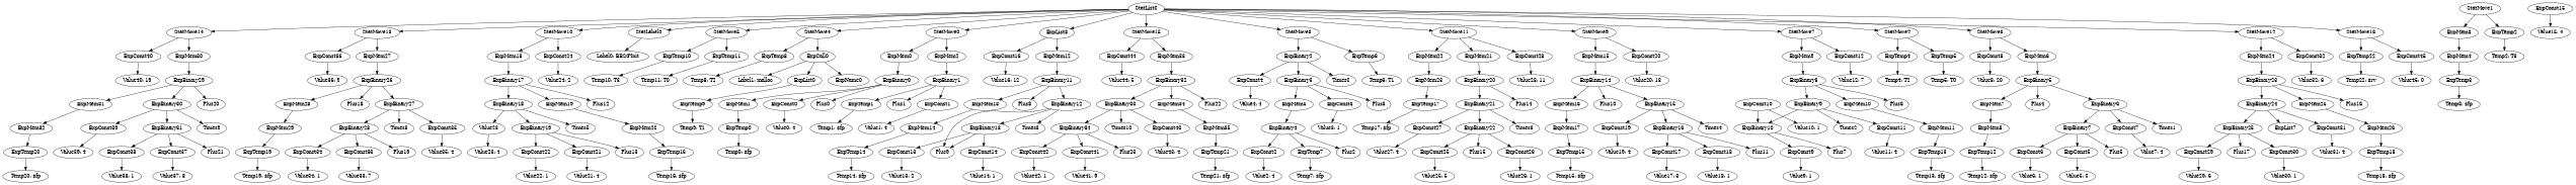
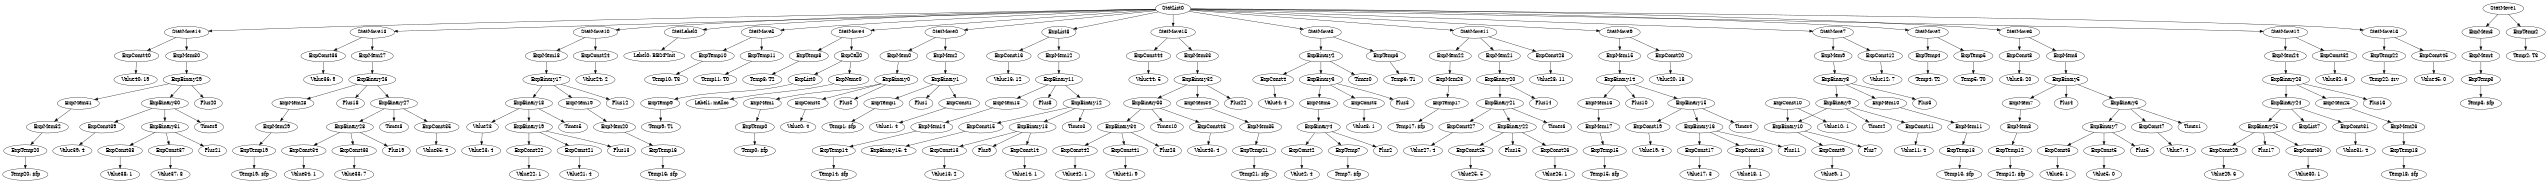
  digraph {
    ordering=out
    ExpTemp22
    "Temp22: $rv"
    ExpConst44
    "Value44: 5"
    ExpMem33
    ExpBinary32
    ExpBinary33
    ExpMem34
    Plus22
    ExpBinary34
    Times10
    ExpConst43
    ExpMem35
    ExpConst42
    ExpConst41
    Plus23
    "Value43: 4"
    "Value42: 1"
    "Value41: 9"
    ExpTemp21
    "Temp21: $fp"
    ExpConst40
    "Value40: 19"
    StatMove14
    ExpMem30
    ExpBinary29
    ExpMem31
    ExpBinary30
    Plus20
    ExpMem32
    ExpConst39
    ExpBinary31
    Times9
    "Value39: 4"
    ExpConst38
    "Value38: 1"
    ExpTemp20
    "Temp20: $fp"
    ExpConst36
    "Value36: 9"
    StatMove13
    ExpMem27
    ExpBinary26
    ExpMem28
    Plus18
    ExpBinary27
    ExpConst34
    "Value34: 1"
    ExpConst33
    "Value33: 7"
    ExpMem29
    ExpBinary28
    Times8
    ExpConst35
    ExpTemp19
    Plus19
    "Value35: 4"
    "Temp19: $fp"
    ExpMem24
    ExpBinary23
    ExpBinary24
    ExpMem25
    Plus16
    ExpBinary25
    n65 [label=ExpList7]
    ExpConst31
    ExpMem26
    ExpConst29
    Plus17
    ExpConst30
    "Value31: 4"
    "Value29: 6"
    "Value30: 1"
    ExpTemp18
    "Temp18: $fp"
    ExpConst27
    "Value27: 4"
    ExpBinary21
    ExpBinary22
    Times6
    ExpConst25
    Plus15
    ExpConst26
    "Value25: 5"
    "Value26: 1"
    ExpBinary20
    Plus14
    ExpMem22
    ExpMem23
    ExpTemp17
    "Temp17: $fp"
    StatMove10
    ExpMem18
    ExpConst24
    ExpBinary17
    "Value24: 2"
    ExpBinary18
    ExpMem19
    Plus12
    n100 [label=Value23]
    ExpBinary19
    Times5
    ExpMem20
    ExpConst6
    "Value6: 1"
    ExpMem1
    ExpTemp0
    "Temp0: $fp"
    ExpMem9
    ExpBinary8
    ExpBinary9
    ExpMem10
    Plus6
    ExpBinary10
    Times2
    ExpConst11
    ExpMem11
    ExpBinary5
    ExpMem7
    Plus4
    ExpBinary6
    ExpMem8
    ExpBinary7
    ExpConst7
    Times1
    ExpTemp12
    ExpConst5
    Plus5
    "Value7: 4"
    ExpList0
    ExpTemp9
    "Temp9: T1"
    ExpConst16
    "Value16: 12"
    ExpMem14
    ExpTemp14
    "Temp14: $fp"
    ExpConst4
    "Value4: 4"
    ExpName0
    "Label1: malloc"
    ExpConst8
    "Value8: 20"
    "Temp12: $fp"
    ExpBinary2
    ExpBinary3
    Times0
    ExpMem5
    ExpConst3
    Plus3
    ExpBinary4
    "Value3: 1"
    StatLabel0
    "Label0: BBS@Init"
    ExpConst2
    ExpTemp7
    Plus2
    "Value2: 4"
    "Temp7: $fp"
    ExpMem21
    "Value5: 0"
    ExpConst0
    "Value0: 4"
    ExpConst17
    "Value17: 3"
    ExpConst9
    "Value9: 1"
    StatMove5
    ExpTemp10
    ExpTemp11
    "Temp10: T3"
    "Temp11: T0"
    StatMove4
    ExpTemp8
    ExpCall0
    "Temp8: T2"
    ExpBinary1
    ExpTemp1
    Plus1
    ExpConst1
    "Temp1: $fp"
    "Value1: 4"
    ExpConst10
    "Value10: 1"
    ExpMem0
    ExpBinary0
    Plus0
    ExpMem3
    ExpMem4
    ExpTemp3
    "Temp3: $fp"
    StatMove0
    ExpMem2
    n194 [label=ExpList8]
    ExpMem12
    ExpBinary11
    ExpMem13
    Plus8
    ExpBinary12
    StatMove15
    ExpConst15
-   "Value15: 4"
+   "Value15: 4" [label="ExpBinary15: 4"]
    "Value23: 4"
    ExpConst32
    "Value32: 6"
    ExpMem15
    ExpBinary14
    ExpMem16
    Plus10
    ExpBinary15
    ExpMem17
    ExpConst19
    ExpBinary16
    Times4
    ExpConst37
    Plus21
    "Value37: 8"
    Plus7
    "Value11: 4"
    ExpConst12
    "Value12: 7"
    StatMove1
    ExpTemp2
    "Temp2: T3"
    ExpTemp16
    "Temp16: $fp"
    ExpBinary13
    Times3
    ExpConst13
    Plus9
    ExpConst14
    ExpTemp4
    "Temp4: T2"
    ExpTemp6
    "Temp6: T1"
    ExpConst22
    "Value22: 1"
    StatMove3
    ExpTemp15
    "Temp15: $fp"
    ExpMem6
    ExpTemp13
    "Temp13: $fp"
    "Value13: 2"
    StatMove11
    ExpConst28
    "Value28: 11"
    StatMove9
    ExpConst20
    "Value20: 18"
    ExpConst21
    Plus13
    "Value21: 4"
    StatMove7
    StatList0
    StatMove2
    StatMove6
    StatMove12
    StatMove16
    ExpTemp5
    ExpConst45
    "Temp5: T0"
    "Value45: 0"
    "Value19: 4"
    "Value14: 1"
    ExpConst18
    "Value18: 1"
    Plus11
    ExpTemp22 -> "Temp22: $rv"
    ExpConst44 -> "Value44: 5"
    ExpMem33 -> ExpBinary32
    ExpBinary32 -> ExpBinary33
    ExpBinary32 -> ExpMem34
    ExpBinary32 -> Plus22
    ExpBinary33 -> ExpBinary34
    ExpBinary33 -> Times10
    ExpBinary33 -> ExpConst43
    ExpMem34 -> ExpMem35
    ExpBinary34 -> ExpConst42
    ExpBinary34 -> ExpConst41
    ExpBinary34 -> Plus23
    ExpConst43 -> "Value43: 4"
    ExpMem35 -> ExpTemp21
    ExpConst42 -> "Value42: 1"
    ExpConst41 -> "Value41: 9"
    ExpTemp21 -> "Temp21: $fp"
    ExpConst40 -> "Value40: 19"
    StatMove14 -> ExpConst40
    StatMove14 -> ExpMem30
    ExpMem30 -> ExpBinary29
    ExpBinary29 -> ExpMem31
    ExpBinary29 -> ExpBinary30
    ExpBinary29 -> Plus20
    ExpMem31 -> ExpMem32
    ExpBinary30 -> ExpConst39
    ExpBinary30 -> ExpBinary31
    ExpBinary30 -> Times9
    ExpMem32 -> ExpTemp20
    ExpConst39 -> "Value39: 4"
    ExpBinary31 -> ExpConst38
    ExpBinary31 -> ExpConst37
    ExpBinary31 -> Plus21
    ExpConst38 -> "Value38: 1"
    ExpTemp20 -> "Temp20: $fp"
    ExpConst36 -> "Value36: 9"
    StatMove13 -> ExpConst36
    StatMove13 -> ExpMem27
    ExpMem27 -> ExpBinary26
    ExpBinary26 -> ExpMem28
    ExpBinary26 -> Plus18
    ExpBinary26 -> ExpBinary27
    ExpMem28 -> ExpMem29
    ExpBinary27 -> ExpBinary28
    ExpBinary27 -> Times8
    ExpBinary27 -> ExpConst35
    ExpConst34 -> "Value34: 1"
    ExpConst33 -> "Value33: 7"
    ExpMem29 -> ExpTemp19
    ExpBinary28 -> ExpConst34
    ExpBinary28 -> ExpConst33
    ExpBinary28 -> Plus19
    ExpConst35 -> "Value35: 4"
    ExpTemp19 -> "Temp19: $fp"
    ExpMem24 -> ExpBinary23
    ExpBinary23 -> ExpBinary24
    ExpBinary23 -> ExpMem25
    ExpBinary23 -> Plus16
    ExpBinary24 -> ExpBinary25
    ExpBinary24 -> n65
    ExpBinary24 -> ExpConst31
    ExpMem25 -> ExpMem26
    ExpBinary25 -> ExpConst29
    ExpBinary25 -> Plus17
    ExpBinary25 -> ExpConst30
    ExpConst31 -> "Value31: 4"
    ExpMem26 -> ExpTemp18
    ExpConst29 -> "Value29: 6"
    ExpConst30 -> "Value30: 1"
    ExpTemp18 -> "Temp18: $fp"
    ExpConst27 -> "Value27: 4"
    ExpBinary21 -> ExpConst27
    ExpBinary21 -> ExpBinary22
    ExpBinary21 -> Times6
    ExpBinary22 -> ExpConst25
    ExpBinary22 -> Plus15
    ExpBinary22 -> ExpConst26
    ExpConst25 -> "Value25: 5"
    ExpConst26 -> "Value26: 1"
    ExpBinary20 -> ExpBinary21
    ExpBinary20 -> Plus14
    ExpMem22 -> ExpMem23
    ExpMem23 -> ExpTemp17
    ExpTemp17 -> "Temp17: $fp"
    StatMove10 -> ExpMem18
    StatMove10 -> ExpConst24
    ExpMem18 -> ExpBinary17
    ExpConst24 -> "Value24: 2"
    ExpBinary17 -> ExpBinary18
    ExpBinary17 -> ExpMem19
    ExpBinary17 -> Plus12
    ExpBinary18 -> n100
    ExpBinary18 -> ExpBinary19
    ExpBinary18 -> Times5
    ExpMem19 -> ExpMem20
    n100 -> "Value23: 4"
    ExpBinary19 -> ExpConst22
    ExpBinary19 -> ExpConst21
    ExpBinary19 -> Plus13
    ExpMem20 -> ExpTemp16
    ExpConst6 -> "Value6: 1"
    ExpMem1 -> ExpTemp0
    ExpTemp0 -> "Temp0: $fp"
    ExpMem9 -> ExpBinary8
    ExpBinary8 -> ExpBinary9
    ExpBinary8 -> ExpMem10
    ExpBinary8 -> Plus6
    ExpBinary9 -> ExpBinary10
    ExpBinary9 -> Times2
    ExpBinary9 -> ExpConst11
    ExpMem10 -> ExpMem11
    ExpBinary10 -> ExpConst9
    ExpBinary10 -> Plus7
    ExpConst11 -> "Value11: 4"
    ExpMem11 -> ExpTemp13
    ExpBinary5 -> ExpMem7
    ExpBinary5 -> Plus4
    ExpBinary5 -> ExpBinary6
    ExpMem7 -> ExpMem8
    ExpBinary6 -> ExpBinary7
    ExpBinary6 -> ExpConst7
    ExpBinary6 -> Times1
    ExpMem8 -> ExpTemp12
    ExpBinary7 -> ExpConst6
    ExpBinary7 -> ExpConst5
    ExpBinary7 -> Plus5
    ExpConst7 -> "Value7: 4"
    ExpTemp12 -> "Temp12: $fp"
    ExpConst5 -> "Value5: 0"
    ExpList0 -> ExpTemp9
    ExpTemp9 -> "Temp9: T1"
    ExpConst16 -> "Value16: 12"
    ExpMem14 -> ExpTemp14
    ExpTemp14 -> "Temp14: $fp"
    ExpConst4 -> "Value4: 4"
-   ExpCall0 -> "Label1: malloc"
+   ExpName0 -> "Label1: malloc"
    ExpConst8 -> "Value8: 20"
    ExpBinary2 -> ExpConst4
    ExpBinary2 -> ExpBinary3
    ExpBinary2 -> Times0
    ExpBinary3 -> ExpMem5
    ExpBinary3 -> ExpConst3
    ExpBinary3 -> Plus3
    ExpMem5 -> ExpBinary4
    ExpConst3 -> "Value3: 1"
    ExpBinary4 -> ExpConst2
    ExpBinary4 -> ExpTemp7
    ExpBinary4 -> Plus2
    StatLabel0 -> "Label0: BBS@Init"
    ExpConst2 -> "Value2: 4"
    ExpTemp7 -> "Temp7: $fp"
    ExpMem21 -> ExpBinary20
    ExpConst0 -> "Value0: 4"
    ExpConst17 -> "Value17: 3"
    ExpConst9 -> "Value9: 1"
    StatMove5 -> ExpTemp10
    StatMove5 -> ExpTemp11
    ExpTemp10 -> "Temp10: T3"
    ExpTemp11 -> "Temp11: T0"
    StatMove4 -> ExpTemp8
    StatMove4 -> ExpCall0
    ExpTemp8 -> "Temp8: T2"
    ExpCall0 -> ExpList0
    ExpCall0 -> ExpName0
    ExpBinary1 -> ExpTemp1
    ExpBinary1 -> Plus1
    ExpBinary1 -> ExpConst1
    ExpTemp1 -> "Temp1: $fp"
    ExpConst1 -> "Value1: 4"
    ExpConst10 -> ExpBinary10
    ExpConst10 -> "Value10: 1"
    ExpMem0 -> ExpBinary0
    ExpBinary0 -> ExpMem1
    ExpBinary0 -> ExpConst0
    ExpBinary0 -> Plus0
    ExpMem3 -> ExpMem4
    ExpMem4 -> ExpTemp3
    ExpTemp3 -> "Temp3: $fp"
    StatMove0 -> ExpMem0
    StatMove0 -> ExpMem2
    ExpMem2 -> ExpBinary1
    n194 -> ExpConst16
    n194 -> ExpMem12
    ExpMem12 -> ExpBinary11
    ExpBinary11 -> ExpMem13
    ExpBinary11 -> Plus8
    ExpBinary11 -> ExpBinary12
    ExpMem13 -> ExpMem14
-   ExpBinary12 -> Plus9
+   ExpBinary12 -> ExpConst15
    ExpBinary12 -> ExpBinary13
    ExpBinary12 -> Times3
    StatMove15 -> ExpConst44
    StatMove15 -> ExpMem33
    ExpConst15 -> "Value15: 4"
    ExpConst32 -> "Value32: 6"
    ExpMem15 -> ExpBinary14
    ExpBinary14 -> ExpMem16
    ExpBinary14 -> Plus10
    ExpBinary14 -> ExpBinary15
    ExpMem16 -> ExpMem17
    ExpBinary15 -> ExpConst19
    ExpBinary15 -> ExpBinary16
    ExpBinary15 -> Times4
    ExpMem17 -> ExpTemp15
    ExpConst19 -> "Value19: 4"
    ExpBinary16 -> ExpConst17
    ExpBinary16 -> ExpConst18
    ExpBinary16 -> Plus11
    ExpConst37 -> "Value37: 8"
    ExpConst12 -> "Value12: 7"
    StatMove1 -> ExpMem3
    StatMove1 -> ExpTemp2
    ExpTemp2 -> "Temp2: T3"
    ExpTemp16 -> "Temp16: $fp"
    ExpBinary13 -> ExpConst13
    ExpBinary13 -> Plus9
    ExpBinary13 -> ExpConst14
    ExpConst13 -> "Value13: 2"
    ExpConst14 -> "Value14: 1"
    ExpTemp4 -> "Temp4: T2"
    ExpTemp6 -> "Temp6: T1"
    ExpConst22 -> "Value22: 1"
    StatMove3 -> ExpBinary2
    StatMove3 -> ExpTemp6
    ExpTemp15 -> "Temp15: $fp"
    ExpMem6 -> ExpBinary5
    ExpTemp13 -> "Temp13: $fp"
    StatMove11 -> ExpMem22
    StatMove11 -> ExpMem21
    StatMove11 -> ExpConst28
    ExpConst28 -> "Value28: 11"
    StatMove9 -> ExpMem15
    StatMove9 -> ExpConst20
    ExpConst20 -> "Value20: 18"
    ExpConst21 -> "Value21: 4"
    StatMove7 -> ExpMem9
    StatMove7 -> ExpConst12
    StatList0 -> StatMove14
    StatList0 -> StatMove13
    StatList0 -> StatMove10
    StatList0 -> StatLabel0
    StatList0 -> StatMove5
    StatList0 -> StatMove4
    StatList0 -> StatMove0
    StatList0 -> n194
    StatList0 -> StatMove15
    StatList0 -> StatMove3
    StatList0 -> StatMove11
    StatList0 -> StatMove9
    StatList0 -> StatMove7
    StatList0 -> StatMove2
    StatList0 -> StatMove6
    StatList0 -> StatMove12
    StatList0 -> StatMove16
    StatMove2 -> ExpTemp4
    StatMove2 -> ExpTemp5
    StatMove6 -> ExpConst8
    StatMove6 -> ExpMem6
    StatMove12 -> ExpMem24
    StatMove12 -> ExpConst32
    StatMove16 -> ExpTemp22
    StatMove16 -> ExpConst45
    ExpTemp5 -> "Temp5: T0"
    ExpConst45 -> "Value45: 0"
    ExpConst18 -> "Value18: 1"
  }
